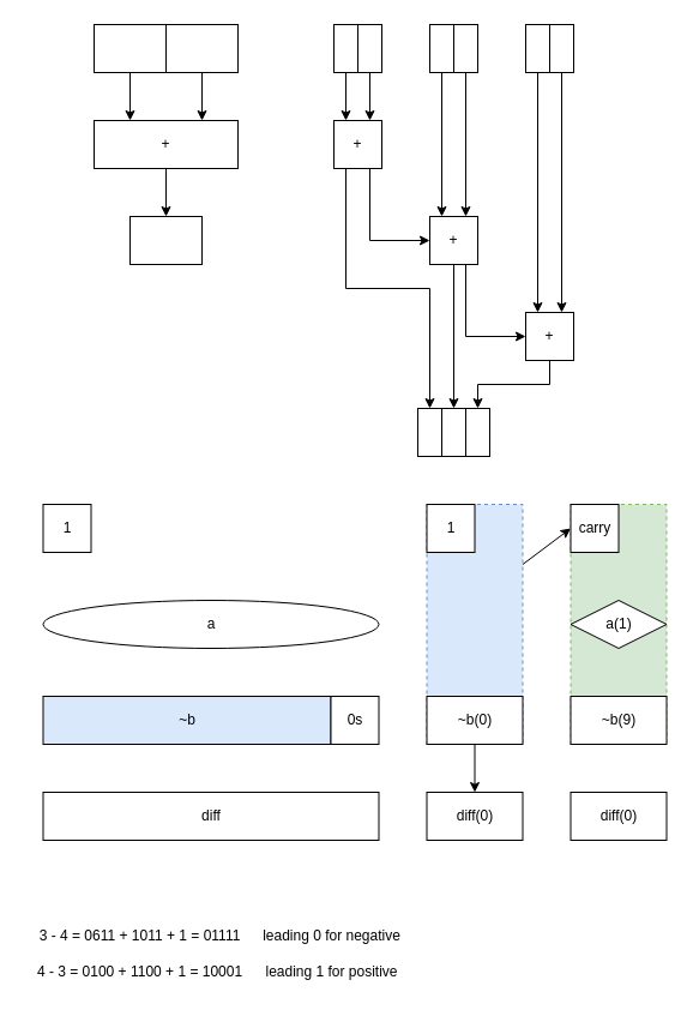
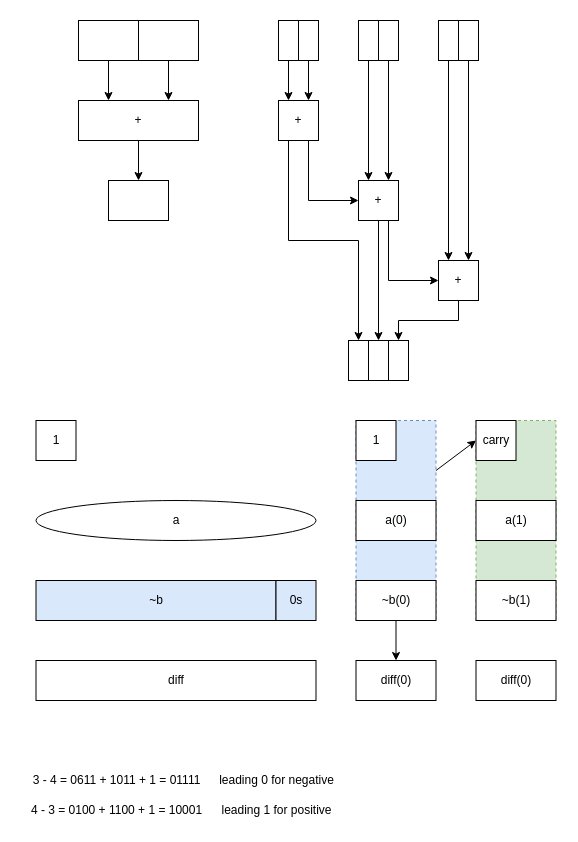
  <mxCell id="0" />
  <mxCell id="1" parent="0" />
  <mxCell id="2" style="edgeStyle=orthogonalEdgeStyle;rounded=0;html=1;exitX=0.5;exitY=1;exitDx=0;exitDy=0;entryX=0.25;entryY=0;entryDx=0;entryDy=0;strokeWidth=1;" edge="1" parent="1" source="3" target="5"><mxGeometry relative="1" as="geometry" /></mxCell>
  <mxCell id="3" value="" style="rounded=0;whiteSpace=wrap;html=1;fillColor=none;" vertex="1" parent="1"><mxGeometry x="78" y="20" width="60" height="40" as="geometry" /></mxCell>
  <mxCell id="4" style="edgeStyle=orthogonalEdgeStyle;rounded=0;html=1;exitX=0.5;exitY=1;exitDx=0;exitDy=0;entryX=0.5;entryY=0;entryDx=0;entryDy=0;strokeWidth=1;" edge="1" parent="1" source="5" target="28"><mxGeometry relative="1" as="geometry" /></mxCell>
  <mxCell id="5" value="+" style="rounded=0;whiteSpace=wrap;html=1;fillColor=none;" vertex="1" parent="1"><mxGeometry x="78" y="100" width="120" height="40" as="geometry" /></mxCell>
  <mxCell id="6" style="edgeStyle=orthogonalEdgeStyle;rounded=0;html=1;exitX=0.5;exitY=1;exitDx=0;exitDy=0;entryX=0.75;entryY=0;entryDx=0;entryDy=0;strokeWidth=1;" edge="1" parent="1" source="7" target="5"><mxGeometry relative="1" as="geometry" /></mxCell>
  <mxCell id="7" value="" style="rounded=0;whiteSpace=wrap;html=1;fillColor=none;" vertex="1" parent="1"><mxGeometry x="138" y="20" width="60" height="40" as="geometry" /></mxCell>
  <mxCell id="8" style="edgeStyle=none;rounded=0;html=1;exitX=0.5;exitY=1;exitDx=0;exitDy=0;entryX=0.25;entryY=0;entryDx=0;entryDy=0;strokeWidth=1;" edge="1" parent="1" source="9" target="12"><mxGeometry relative="1" as="geometry" /></mxCell>
  <mxCell id="9" value="" style="rounded=0;whiteSpace=wrap;html=1;fillColor=none;" vertex="1" parent="1"><mxGeometry x="278" y="20" width="20" height="40" as="geometry" /></mxCell>
  <mxCell id="10" style="edgeStyle=orthogonalEdgeStyle;rounded=0;html=1;exitX=0.75;exitY=1;exitDx=0;exitDy=0;entryX=0;entryY=0.5;entryDx=0;entryDy=0;strokeWidth=1;" edge="1" parent="1" source="12" target="19"><mxGeometry relative="1" as="geometry" /></mxCell>
  <mxCell id="11" style="edgeStyle=orthogonalEdgeStyle;rounded=0;html=1;exitX=0.25;exitY=1;exitDx=0;exitDy=0;entryX=0.5;entryY=0;entryDx=0;entryDy=0;strokeWidth=1;" edge="1" parent="1" source="12" target="29"><mxGeometry relative="1" as="geometry" /></mxCell>
  <mxCell id="12" value="+" style="rounded=0;whiteSpace=wrap;html=1;fillColor=none;" vertex="1" parent="1"><mxGeometry x="278" y="100" width="40" height="40" as="geometry" /></mxCell>
  <mxCell id="13" style="edgeStyle=none;rounded=0;html=1;exitX=0.5;exitY=1;exitDx=0;exitDy=0;entryX=0.75;entryY=0;entryDx=0;entryDy=0;strokeWidth=1;" edge="1" parent="1" source="14" target="12"><mxGeometry relative="1" as="geometry" /></mxCell>
  <mxCell id="14" value="" style="rounded=0;whiteSpace=wrap;html=1;fillColor=none;" vertex="1" parent="1"><mxGeometry x="298" y="20" width="20" height="40" as="geometry" /></mxCell>
  <mxCell id="15" style="edgeStyle=none;rounded=0;html=1;exitX=0.5;exitY=1;exitDx=0;exitDy=0;entryX=0.25;entryY=0;entryDx=0;entryDy=0;strokeWidth=1;" edge="1" parent="1" source="16" target="19"><mxGeometry relative="1" as="geometry" /></mxCell>
  <mxCell id="16" value="" style="rounded=0;whiteSpace=wrap;html=1;fillColor=none;" vertex="1" parent="1"><mxGeometry x="358" y="20" width="20" height="40" as="geometry" /></mxCell>
  <mxCell id="17" style="edgeStyle=orthogonalEdgeStyle;rounded=0;html=1;exitX=0.75;exitY=1;exitDx=0;exitDy=0;entryX=0;entryY=0.5;entryDx=0;entryDy=0;strokeWidth=1;" edge="1" parent="1" source="19" target="25"><mxGeometry relative="1" as="geometry" /></mxCell>
  <mxCell id="18" style="edgeStyle=orthogonalEdgeStyle;rounded=0;html=1;exitX=0.5;exitY=1;exitDx=0;exitDy=0;entryX=0.5;entryY=0;entryDx=0;entryDy=0;strokeWidth=1;" edge="1" parent="1" source="19" target="30"><mxGeometry relative="1" as="geometry" /></mxCell>
  <mxCell id="19" value="+" style="rounded=0;whiteSpace=wrap;html=1;fillColor=none;" vertex="1" parent="1"><mxGeometry x="358" y="180" width="40" height="40" as="geometry" /></mxCell>
  <mxCell id="20" style="edgeStyle=none;rounded=0;html=1;exitX=0.5;exitY=1;exitDx=0;exitDy=0;entryX=0.75;entryY=0;entryDx=0;entryDy=0;strokeWidth=1;" edge="1" parent="1" source="21" target="19"><mxGeometry relative="1" as="geometry" /></mxCell>
  <mxCell id="21" value="" style="rounded=0;whiteSpace=wrap;html=1;fillColor=none;" vertex="1" parent="1"><mxGeometry x="378" y="20" width="20" height="40" as="geometry" /></mxCell>
  <mxCell id="22" style="edgeStyle=none;rounded=0;html=1;exitX=0.5;exitY=1;exitDx=0;exitDy=0;entryX=0.25;entryY=0;entryDx=0;entryDy=0;strokeWidth=1;" edge="1" parent="1" source="23" target="25"><mxGeometry relative="1" as="geometry" /></mxCell>
  <mxCell id="23" value="" style="rounded=0;whiteSpace=wrap;html=1;fillColor=none;" vertex="1" parent="1"><mxGeometry x="438" y="20" width="20" height="40" as="geometry" /></mxCell>
  <mxCell id="24" style="edgeStyle=orthogonalEdgeStyle;rounded=0;html=1;exitX=0.5;exitY=1;exitDx=0;exitDy=0;entryX=0.5;entryY=0;entryDx=0;entryDy=0;strokeWidth=1;" edge="1" parent="1" source="25" target="31"><mxGeometry relative="1" as="geometry" /></mxCell>
  <mxCell id="25" value="+" style="rounded=0;whiteSpace=wrap;html=1;fillColor=none;" vertex="1" parent="1"><mxGeometry x="438" y="260" width="40" height="40" as="geometry" /></mxCell>
  <mxCell id="26" style="edgeStyle=none;rounded=0;html=1;exitX=0.5;exitY=1;exitDx=0;exitDy=0;entryX=0.75;entryY=0;entryDx=0;entryDy=0;strokeWidth=1;" edge="1" parent="1" source="27" target="25"><mxGeometry relative="1" as="geometry" /></mxCell>
  <mxCell id="27" value="" style="rounded=0;whiteSpace=wrap;html=1;fillColor=none;" vertex="1" parent="1"><mxGeometry x="458" y="20" width="20" height="40" as="geometry" /></mxCell>
  <mxCell id="28" value="" style="rounded=0;whiteSpace=wrap;html=1;fillColor=none;" vertex="1" parent="1"><mxGeometry x="108" y="180" width="60" height="40" as="geometry" /></mxCell>
  <mxCell id="29" value="" style="rounded=0;whiteSpace=wrap;html=1;fillColor=none;" vertex="1" parent="1"><mxGeometry x="348" y="340" width="20" height="40" as="geometry" /></mxCell>
  <mxCell id="30" value="" style="rounded=0;whiteSpace=wrap;html=1;fillColor=none;" vertex="1" parent="1"><mxGeometry x="368" y="340" width="20" height="40" as="geometry" /></mxCell>
  <mxCell id="31" value="" style="rounded=0;whiteSpace=wrap;html=1;fillColor=none;" vertex="1" parent="1"><mxGeometry x="388" y="340" width="20" height="40" as="geometry" /></mxCell>
  <mxCell id="32" value="" style="rounded=0;whiteSpace=wrap;html=1;dashed=1;fillColor=#d5e8d4;strokeColor=#82b366;" vertex="1" parent="1"><mxGeometry x="475.5" y="420" width="80" height="200" as="geometry" /></mxCell>
  <mxCell id="33" style="edgeStyle=none;html=1;exitX=1;exitY=0.25;exitDx=0;exitDy=0;entryX=0;entryY=0.5;entryDx=0;entryDy=0;" edge="1" parent="1" source="34" target="44"><mxGeometry relative="1" as="geometry" /></mxCell>
  <mxCell id="34" value="" style="rounded=0;whiteSpace=wrap;html=1;dashed=1;fillColor=#dae8fc;strokeColor=#6c8ebf;" vertex="1" parent="1"><mxGeometry x="355.5" y="420" width="80" height="200" as="geometry" /></mxCell>
  <mxCell id="35" value="a" style="ellipse;whiteSpace=wrap;html=1;" vertex="1" parent="1"><mxGeometry x="35.5" y="500" width="280" height="40" as="geometry" /></mxCell>
  <mxCell id="36" value="~b" style="rounded=0;whiteSpace=wrap;html=1;fillColor=#dae8fc;" vertex="1" parent="1"><mxGeometry x="35.5" y="580" width="240" height="40" as="geometry" /></mxCell>
  <mxCell id="37" value="1" style="whiteSpace=wrap;html=1;aspect=fixed;" vertex="1" parent="1"><mxGeometry x="35.5" y="420" width="40" height="40" as="geometry" /></mxCell>
+ <mxCell id="38" value="a(0)" style="rounded=0;whiteSpace=wrap;html=1;" vertex="1" parent="1"><mxGeometry x="355.5" y="500" width="80" height="40" as="geometry" /></mxCell>
  <mxCell id="39" style="edgeStyle=none;html=1;exitX=0.5;exitY=1;exitDx=0;exitDy=0;entryX=0.5;entryY=0;entryDx=0;entryDy=0;" edge="1" parent="1" source="40" target="46"><mxGeometry relative="1" as="geometry" /></mxCell>
  <mxCell id="40" value="~b(0)" style="rounded=0;whiteSpace=wrap;html=1;" vertex="1" parent="1"><mxGeometry x="355.5" y="580" width="80" height="40" as="geometry" /></mxCell>
  <mxCell id="41" value="1" style="whiteSpace=wrap;html=1;aspect=fixed;" vertex="1" parent="1"><mxGeometry x="355.5" y="420" width="40" height="40" as="geometry" /></mxCell>
- <mxCell id="42" value="a(1)" style="rhombus;whiteSpace=wrap;html=1;" vertex="1" parent="1"><mxGeometry x="475.5" y="500" width="80" height="40" as="geometry" /></mxCell>
- <mxCell id="43" value="~b(9)" style="rounded=0;whiteSpace=wrap;html=1;" vertex="1" parent="1"><mxGeometry x="475.5" y="580" width="80" height="40" as="geometry" /></mxCell>
+ <mxCell id="42" value="a(1)" style="rounded=0;whiteSpace=wrap;html=1;" vertex="1" parent="1"><mxGeometry x="475.5" y="500" width="80" height="40" as="geometry" /></mxCell>
+ <mxCell id="43" value="~b(1)" style="rounded=0;whiteSpace=wrap;html=1;" vertex="1" parent="1"><mxGeometry x="475.5" y="580" width="80" height="40" as="geometry" /></mxCell>
  <mxCell id="44" value="carry" style="whiteSpace=wrap;html=1;aspect=fixed;" vertex="1" parent="1"><mxGeometry x="475.5" y="420" width="40" height="40" as="geometry" /></mxCell>
  <mxCell id="45" value="diff" style="rounded=0;whiteSpace=wrap;html=1;" vertex="1" parent="1"><mxGeometry x="35.5" y="660" width="280" height="40" as="geometry" /></mxCell>
  <mxCell id="46" value="diff(0)" style="rounded=0;whiteSpace=wrap;html=1;" vertex="1" parent="1"><mxGeometry x="355.5" y="660" width="80" height="40" as="geometry" /></mxCell>
  <mxCell id="47" value="diff(0)" style="rounded=0;whiteSpace=wrap;html=1;" vertex="1" parent="1"><mxGeometry x="475.5" y="660" width="80" height="40" as="geometry" /></mxCell>
- <mxCell id="48" value="0s" style="whiteSpace=wrap;html=1;aspect=fixed;" vertex="1" parent="1"><mxGeometry x="275.5" y="580" width="40" height="40" as="geometry" /></mxCell>
+ <mxCell id="48" value="0s" style="whiteSpace=wrap;html=1;aspect=fixed;fillColor=#dae8fc;" vertex="1" parent="1"><mxGeometry x="275.5" y="580" width="40" height="40" as="geometry" /></mxCell>
  <mxCell id="49" value="3 - 4 = 0611 + 1011 + 1 = 01111" style="text;html=1;align=center;verticalAlign=middle;resizable=0;points=[];autosize=1;strokeColor=none;fillColor=none;" vertex="1" parent="1"><mxGeometry x="25.5" y="770" width="180" height="20" as="geometry" /></mxCell>
  <mxCell id="50" value="4 - 3 = 0100 + 1100 + 1 = 10001" style="text;html=1;align=center;verticalAlign=middle;resizable=0;points=[];autosize=1;strokeColor=none;fillColor=none;" vertex="1" parent="1"><mxGeometry x="20.5" y="800" width="190" height="20" as="geometry" /></mxCell>
  <mxCell id="51" value="leading 0 for negative" style="text;html=1;align=center;verticalAlign=middle;resizable=0;points=[];autosize=1;strokeColor=none;fillColor=none;" vertex="1" parent="1"><mxGeometry x="210.5" y="770" width="130" height="20" as="geometry" /></mxCell>
  <mxCell id="52" value="leading 1 for positive" style="text;html=1;align=center;verticalAlign=middle;resizable=0;points=[];autosize=1;strokeColor=none;fillColor=none;" vertex="1" parent="1"><mxGeometry x="210.5" y="800" width="130" height="20" as="geometry" /></mxCell>
